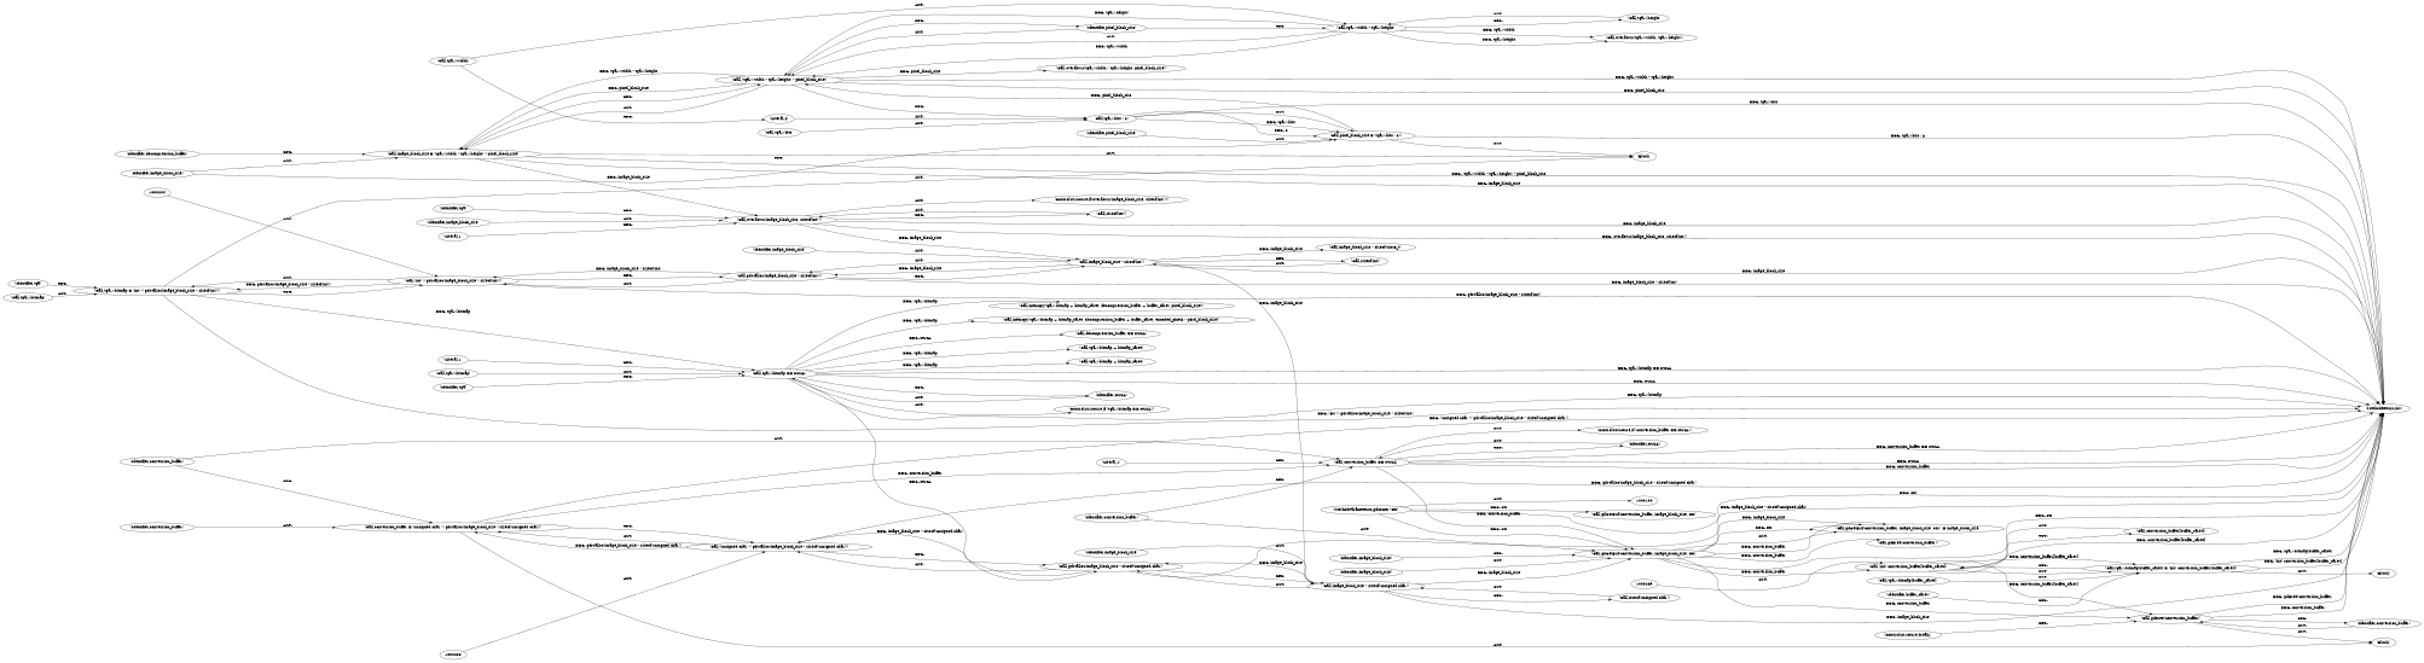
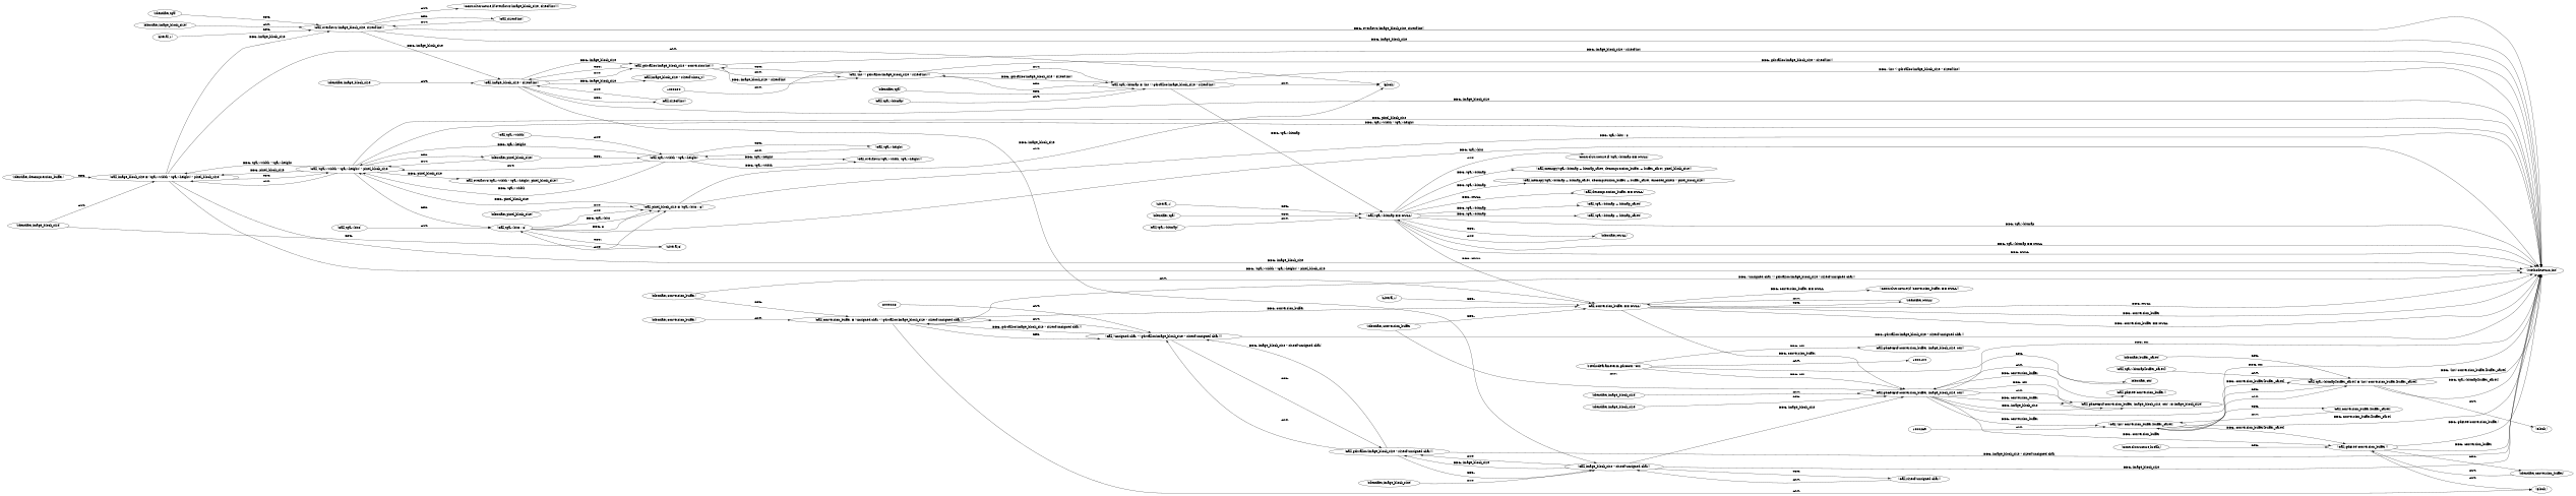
  digraph {
    rankdir=LR
    n1 [label="(Call,(int) conversion_buffer[buffer_caret])"]
    n2 [label="(Call,tga->bitmap[buffer_caret] = (int) conversion_buffer[buffer_caret])"]
    n3 [label="(Call,gdFree(conversion_buffer))"]
    n4 [label="(Call,conversion_buffer[buffer_caret])"]
    n5 [label="(MethodReturn,int)"]
    n6 [label="(Block,)"]
    n7 [label="(Block,)"]
    n8 [label="(Identifier,conversion_buffer)"]
    n9 [label="(Call,gdGetBuf(conversion_buffer, image_block_size, ctx))"]
    n10 [label="(Call,gdGetBuf(conversion_buffer, image_block_size, ctx) != image_block_size)"]
+   n11 [label="(Identifier,ctx)"]
    n12 [label="(Call,gdFree(conversion_buffer))"]
    n13 [label="(Call,conversion_buffer == NULL)"]
    n14 [label="(Identifier,NULL)"]
    n15 [label="(ControlStructure,if (conversion_buffer == NULL))"]
    n16 [label="(Call,conversion_buffer = (unsigned char *) gdMalloc(image_block_size * sizeof(unsigned char)))"]
    n17 [label="(Call,(unsigned char *) gdMalloc(image_block_size * sizeof(unsigned char)))"]
    n18 [label="(Call,gdMalloc(image_block_size * sizeof(unsigned char)))"]
    n19 [label="(Call,image_block_size * sizeof(unsigned char))"]
    n20 [label="(Call,sizeof(unsigned char))"]
    n21 [label="(Call,image_block_size * sizeof(int))"]
-   n22 [label="(Call,gdMalloc(image_block_size * sizeof(int)))"]
+   n22 [label="(Call,gdMalloc(image_block_size * conversion(int)))"]
    n23 [label="(Call,image_block_size * sizeof(uint8_t))"]
    n24 [label="(Call,sizeof(int))"]
    n25 [label="(Call,(int *) gdMalloc(image_block_size * sizeof(int)))"]
    n26 [label="(Call,overflow2(image_block_size, sizeof(int)))"]
    n27 [label="(ControlStructure,if(overflow2(image_block_size, sizeof(int))))"]
    n28 [label="(Call,sizeof(int))"]
    n29 [label="(Call,image_block_size = (tga->width * tga->height) * pixel_block_size)"]
    n30 [label="(Call,(tga->width * tga->height) * pixel_block_size)"]
    n31 [label="(Block,)"]
    n32 [label="(Identifier,pixel_block_size)"]
    n33 [label="(Call,overflow2(tga->width * tga->height, pixel_block_size))"]
    n34 [label="(Call,tga->bits / 8)"]
    n35 [label="(Call,tga->width * tga->height)"]
    n36 [label="(Call,tga->height)"]
    n37 [label="(Call,overflow2(tga->width, tga->height))"]
    n38 [label="(Call,pixel_block_size = (tga->bits / 8))"]
    n39 [label="(Literal,8)"]
    n40 [label="(Call,tga->bitmap == NULL)"]
    n41 [label="(Identifier,NULL)"]
    n42 [label="(ControlStructure,if (tga->bitmap == NULL))"]
    n43 [label="(Call,memcpy(tga->bitmap + bitmap_caret, decompression_buffer + buffer_caret, pixel_block_size))"]
    n44 [label="(Call,memcpy(tga->bitmap + bitmap_caret, decompression_buffer + buffer_caret, encoded_pixels * pixel_block_size))"]
    n45 [label="(Call,decompression_buffer == NULL)"]
    n46 [label="(Call,tga->bitmap + bitmap_caret)"]
    n47 [label="(Call,tga->bitmap + bitmap_caret)"]
    n48 [label="(Call,tga->bitmap = (int *) gdMalloc(image_block_size * sizeof(int)))"]
    n49 [label="(MethodParameterIn,gdIOCtx *ctx)"]
    n50 [label="(Call,gdGetBuf(conversion_buffer, image_block_size, ctx))"]
    1000104
    n52 [label="(Identifier,tga)"]
    n53 [label="(Identifier,tga)"]
    n54 [label="(Identifier,image_block_size)"]
    n55 [label="(Identifier,image_block_size)"]
    n56 [label="(Identifier,decompression_buffer)"]
    n57 [label="(Call,tga->bitmap)"]
    n58 [label="(Identifier,image_block_size)"]
    n59 [label="(Identifier,pixel_block_size)"]
    n60 [label="(Identifier,tga)"]
    n61 [label="(Identifier,image_block_size)"]
    n62 [label="(Call,tga->bitmap)"]
    n63 [label="(Identifier,conversion_buffer)"]
    n64 [label="(Literal,1)"]
    n65 [label="(Identifier,image_block_size)"]
    n66 [label="(Call,tga->bits)"]
    n67 [label="(Literal,1)"]
    n68 [label="(Identifier,conversion_buffer)"]
    n69 [label="(Call,tga->bitmap[buffer_caret])"]
    n70 [label="(Identifier,buffer_caret)"]
    n71 [label="(Identifier,image_block_size)"]
    n72 [label="(Literal,1)"]
    n73 [label="(Identifier,conversion_buffer)"]
    n74 [label="(Call,tga->width)"]
    n75 [label="(ControlStructure,break;)"]
    1000269
-   1000228
+   1000228 [label=8000228]
    1000204
    n1 -> n2 [label="AST: "]
    n1 -> n2 [label="DDG: conversion_buffer[buffer_caret]"]
    n1 -> n3 [label="DDG: conversion_buffer[buffer_caret]"]
    n1 -> n4 [label="CFG: "]
    n1 -> n5 [label="DDG: conversion_buffer[buffer_caret]"]
    n2 -> n1 [label="CFG: "]
    n2 -> n5 [label="DDG: (int) conversion_buffer[buffer_caret]"]
    n2 -> n5 [label="DDG: tga->bitmap[buffer_caret]"]
    n2 -> n6 [label="AST: "]
    n3 -> n5 [label="DDG: gdFree(conversion_buffer)"]
    n3 -> n5 [label="DDG: conversion_buffer"]
    n3 -> n7 [label="AST: "]
    n3 -> n8 [label="CFG: "]
    n4 -> n1 [label="AST: "]
    n8 -> n3 [label="AST: "]
    n9 -> n1 [label="DDG: conversion_buffer"]
    n9 -> n3 [label="DDG: conversion_buffer"]
    n9 -> n5 [label="DDG: ctx"]
    n9 -> n10 [label="AST: "]
    n9 -> n10 [label="DDG: conversion_buffer"]
    n9 -> n10 [label="DDG: image_block_size"]
    n9 -> n10 [label="DDG: ctx"]
+   n9 -> n11 [label="CFG: "]
    n9 -> n12 [label="DDG: conversion_buffer"]
+   n11 -> n9 [label="AST: "]
    n13 -> n5 [label="DDG: NULL"]
    n13 -> n5 [label="DDG: conversion_buffer"]
    n13 -> n5 [label="DDG: conversion_buffer == NULL"]
    n13 -> n9 [label="DDG: conversion_buffer"]
    n13 -> n14 [label="CFG: "]
-   n13 -> n15 [label="AST: "]
+   n13 -> n15 [label="DDG: conversion_buffer == NULL"]
    n14 -> n13 [label="AST: "]
    n16 -> n5 [label="DDG: (unsigned char *) gdMalloc(image_block_size * sizeof(unsigned char))"]
    n16 -> n7 [label="AST: "]
    n16 -> n13 [label="DDG: conversion_buffer"]
    n16 -> n17 [label="CFG: "]
    n17 -> n5 [label="DDG: gdMalloc(image_block_size * sizeof(unsigned char))"]
    n17 -> n16 [label="AST: "]
    n17 -> n16 [label="DDG: gdMalloc(image_block_size * sizeof(unsigned char))"]
    n17 -> n18 [label="CFG: "]
    n18 -> n5 [label="DDG: image_block_size * sizeof(unsigned char)"]
    n18 -> n17 [label="AST: "]
    n18 -> n17 [label="DDG: image_block_size * sizeof(unsigned char)"]
    n18 -> n19 [label="CFG: "]
    n19 -> n5 [label="DDG: image_block_size"]
    n19 -> n9 [label="DDG: image_block_size"]
    n19 -> n18 [label="AST: "]
    n19 -> n18 [label="DDG: image_block_size"]
    n19 -> n20 [label="CFG: "]
    n20 -> n19 [label="AST: "]
    n21 -> n5 [label="DDG: image_block_size"]
    n21 -> n19 [label="DDG: image_block_size"]
    n21 -> n22 [label="AST: "]
    n21 -> n22 [label="DDG: image_block_size"]
    n21 -> n23 [label="DDG: image_block_size"]
    n21 -> n24 [label="CFG: "]
    n22 -> n5 [label="DDG: image_block_size * sizeof(int)"]
    n22 -> n21 [label="CFG: "]
    n22 -> n25 [label="AST: "]
    n22 -> n25 [label="DDG: image_block_size * sizeof(int)"]
    n24 -> n21 [label="AST: "]
    n25 -> n5 [label="DDG: gdMalloc(image_block_size * sizeof(int))"]
    n25 -> n22 [label="CFG: "]
    n25 -> n48 [label="AST: "]
    n25 -> n48 [label="DDG: gdMalloc(image_block_size * sizeof(int))"]
    n26 -> n5 [label="DDG: overflow2(image_block_size, sizeof(int))"]
    n26 -> n5 [label="DDG: image_block_size"]
    n26 -> n21 [label="DDG: image_block_size"]
    n26 -> n27 [label="AST: "]
    n26 -> n28 [label="CFG: "]
    n28 -> n26 [label="AST: "]
    n29 -> n5 [label="DDG: image_block_size"]
    n29 -> n5 [label="DDG: (tga->width * tga->height) * pixel_block_size"]
    n29 -> n26 [label="DDG: image_block_size"]
    n29 -> n30 [label="CFG: "]
    n29 -> n31 [label="AST: "]
    n30 -> n5 [label="DDG: pixel_block_size"]
    n30 -> n5 [label="DDG: tga->width * tga->height"]
    n30 -> n29 [label="AST: "]
    n30 -> n29 [label="DDG: tga->width * tga->height"]
    n30 -> n29 [label="DDG: pixel_block_size"]
    n30 -> n32 [label="CFG: "]
    n30 -> n33 [label="DDG: pixel_block_size"]
    n30 -> n34 [label="CFG: "]
    n32 -> n30 [label="AST: "]
    n32 -> n35 [label="CFG: "]
    n34 -> n5 [label="DDG: tga->bits"]
    n34 -> n38 [label="AST: "]
    n34 -> n38 [label="DDG: tga->bits"]
    n34 -> n38 [label="DDG: 8"]
-   n74 -> n39 [label="CFG: "]
+   n34 -> n39 [label="CFG: "]
    n35 -> n30 [label="AST: "]
    n35 -> n30 [label="DDG: tga->width"]
    n35 -> n30 [label="DDG: tga->height"]
    n35 -> n36 [label="CFG: "]
    n35 -> n37 [label="DDG: tga->width"]
    n35 -> n37 [label="DDG: tga->height"]
    n36 -> n35 [label="AST: "]
    n38 -> n5 [label="DDG: tga->bits / 8"]
    n38 -> n30 [label="DDG: pixel_block_size"]
    n38 -> n31 [label="AST: "]
    n39 -> n34 [label="AST: "]
    n40 -> n5 [label="DDG: tga->bitmap"]
    n40 -> n5 [label="DDG: tga->bitmap == NULL"]
    n40 -> n5 [label="DDG: NULL"]
-   n40 -> n18 [label="DDG: NULL"]
+   n40 -> n13 [label="DDG: NULL"]
    n40 -> n41 [label="CFG: "]
    n40 -> n42 [label="AST: "]
    n40 -> n43 [label="DDG: tga->bitmap"]
    n40 -> n44 [label="DDG: tga->bitmap"]
    n40 -> n45 [label="DDG: NULL"]
    n40 -> n46 [label="DDG: tga->bitmap"]
    n40 -> n47 [label="DDG: tga->bitmap"]
    n41 -> n40 [label="AST: "]
    n48 -> n5 [label="DDG: (int *) gdMalloc(image_block_size * sizeof(int))"]
    n48 -> n25 [label="CFG: "]
    n48 -> n31 [label="AST: "]
    n48 -> n40 [label="DDG: tga->bitmap"]
    n49 -> n5 [label="DDG: ctx"]
    n49 -> n9 [label="DDG: ctx"]
    n49 -> n50 [label="DDG: ctx"]
    n49 -> 1000104 [label="AST: "]
    n52 -> n26 [label="CFG: "]
    n53 -> n40 [label="CFG: "]
    n54 -> n9 [label="AST: "]
    n55 -> n26 [label="AST: "]
    n56 -> n29 [label="CFG: "]
    n57 -> n40 [label="AST: "]
    n58 -> n9 [label="CFG: "]
    n59 -> n38 [label="AST: "]
    n60 -> n48 [label="CFG: "]
    n61 -> n29 [label="AST: "]
    n61 -> n38 [label="CFG: "]
    n62 -> n48 [label="AST: "]
    n63 -> n9 [label="AST: "]
    n63 -> n13 [label="CFG: "]
    n64 -> n26 [label="CFG: "]
    n65 -> n21 [label="AST: "]
    n66 -> n34 [label="AST: "]
    n67 -> n13 [label="CFG: "]
    n68 -> n16 [label="AST: "]
    n69 -> n2 [label="AST: "]
    n70 -> n2 [label="CFG: "]
    n71 -> n19 [label="AST: "]
    n72 -> n40 [label="CFG: "]
    n73 -> n13 [label="AST: "]
    n73 -> n16 [label="CFG: "]
    n74 -> n35 [label="AST: "]
    n75 -> n3 [label="CFG: "]
    1000269 -> n1 [label="AST: "]
    1000228 -> n17 [label="AST: "]
    1000204 -> n25 [label="AST: "]
  }
